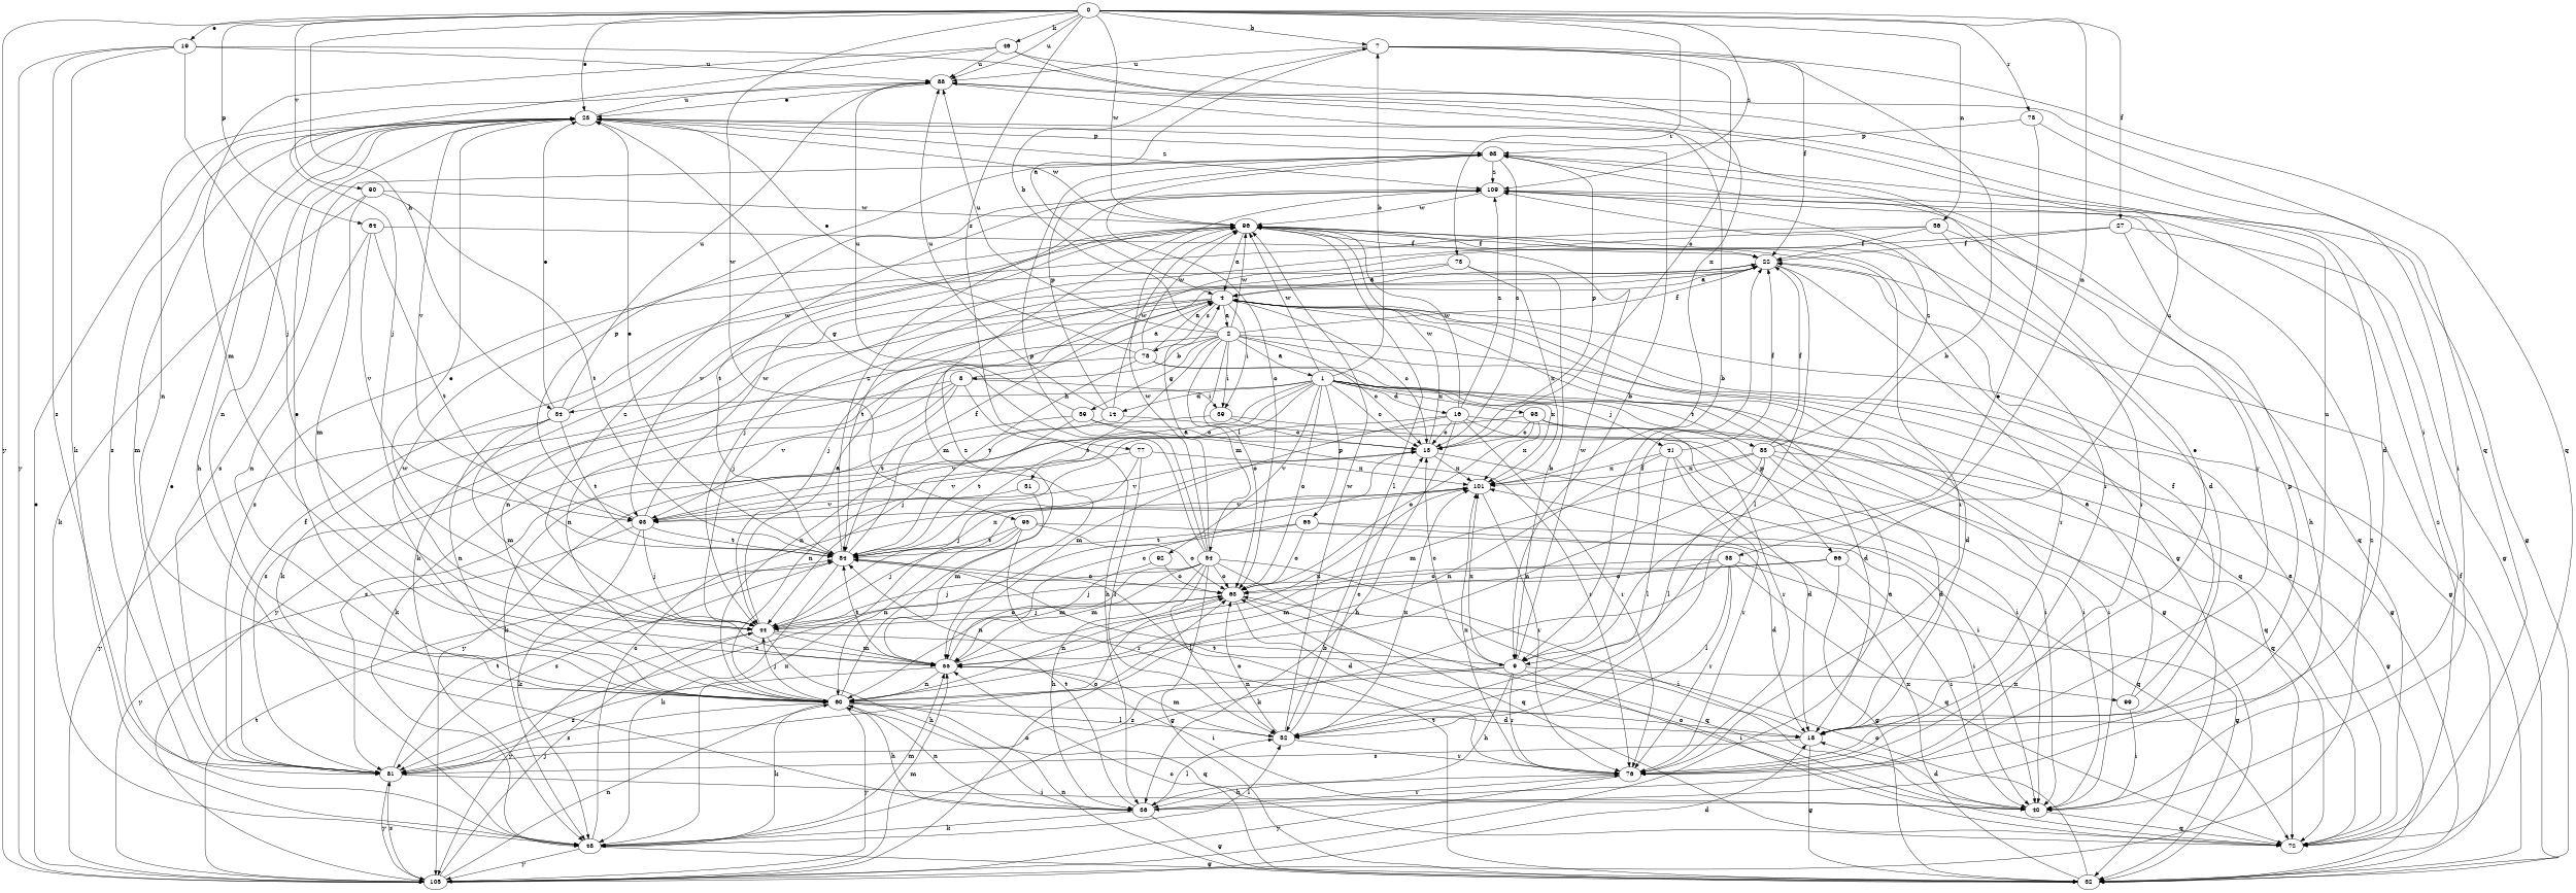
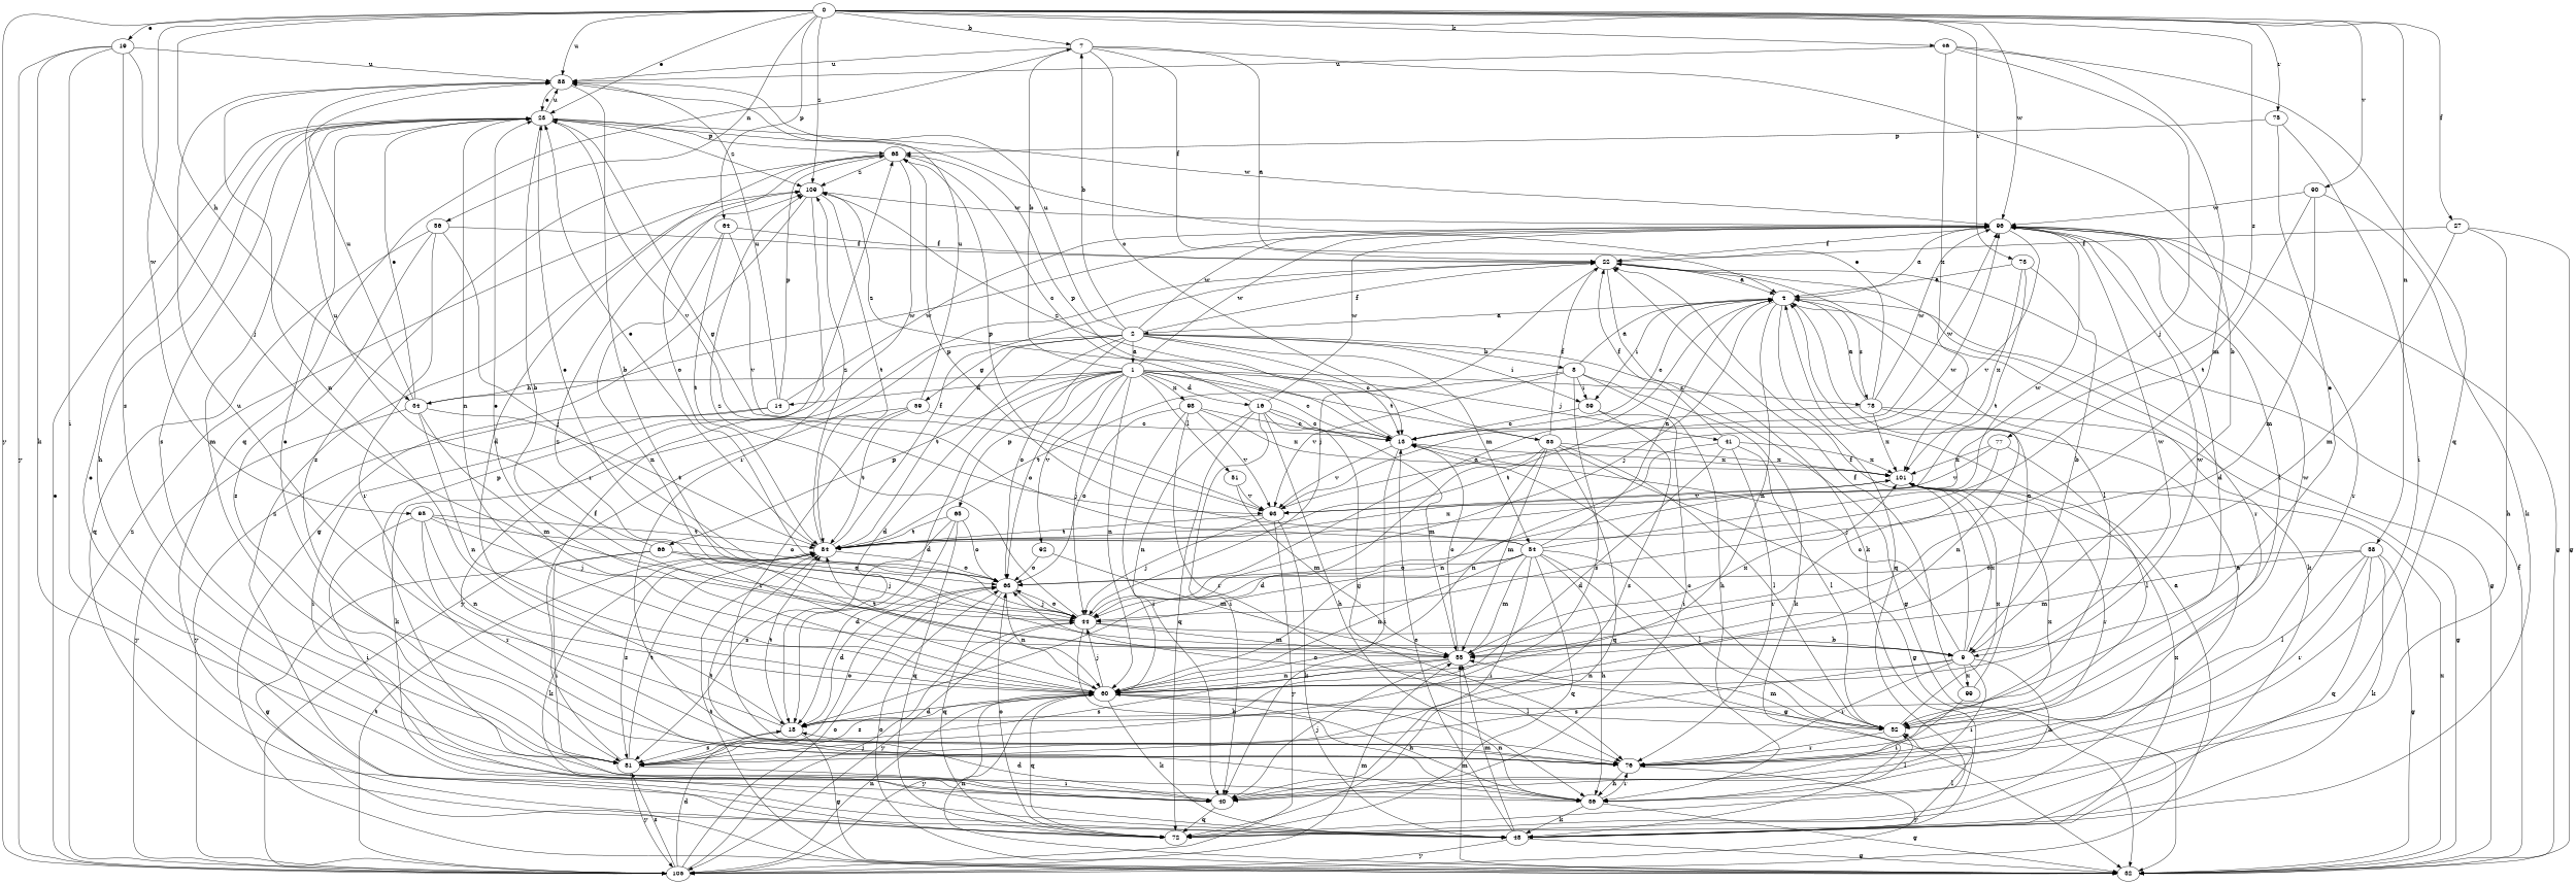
  strict digraph {
    0
    7
    19
    23
    27
    34
    46
    56
    58
    64
    73
    75
    77
    88
    90
    95
    96
    105
    109
    13
    n21 [label=22]
    4
    72
    9
    44
    48
    81
    40
    60
    36
    93
    68
    32
    55
    84
    101
    76
    63
    52
    18
    1
    14
    16
    41
    51
    65
    66
    78
    83
    92
    98
    2
    8
    n54 [label=59]
    39
    54
    99
    0 -> 7 [label=b]
    0 -> 19 [label=e]
    0 -> 23 [label=e]
    0 -> 27 [label=f]
    0 -> 34 [label=h]
    0 -> 46 [label=k]
    0 -> 56 [label=n]
    0 -> 58 [label=n]
    0 -> 64 [label=p]
    0 -> 73 [label=r]
    0 -> 75 [label=r]
    0 -> 77 [label=s]
    0 -> 88 [label=u]
    0 -> 90 [label=v]
    0 -> 95 [label=w]
    0 -> 96 [label=w]
    0 -> 105 [label=y]
    0 -> 109 [label=z]
    7 -> 88 [label=u]
    7 -> 13 [label=c]
    7 -> n21 [label=f]
    7 -> 4 [label=a]
    7 -> 72 [label=q]
    7 -> 9 [label=b]
    19 -> 88 [label=u]
    19 -> 105 [label=y]
    19 -> 44 [label=j]
    19 -> 48 [label=k]
    19 -> 81 [label=s]
    19 -> 40 [label=i]
    23 -> 88 [label=u]
    23 -> 96 [label=w]
    23 -> 109 [label=z]
    23 -> 9 [label=b]
    23 -> 81 [label=s]
    23 -> 60 [label=n]
    23 -> 36 [label=h]
    23 -> 93 [label=v]
    23 -> 68 [label=p]
    27 -> n21 [label=f]
    27 -> 36 [label=h]
    27 -> 32 [label=g]
    27 -> 55 [label=m]
    34 -> 23 [label=e]
    34 -> 88 [label=u]
    34 -> 96 [label=w]
    34 -> 105 [label=y]
    34 -> 60 [label=n]
    34 -> 55 [label=m]
    34 -> 84 [label=t]
    46 -> 88 [label=u]
    46 -> 72 [label=q]
    46 -> 44 [label=j]
    46 -> 55 [label=m]
    46 -> 101 [label=x]
    56 -> n21 [label=f]
    56 -> 72 [label=q]
    56 -> 44 [label=j]
    56 -> 81 [label=s]
    56 -> 76 [label=r]
    58 -> 72 [label=q]
    58 -> 48 [label=k]
    58 -> 32 [label=g]
    58 -> 55 [label=m]
    58 -> 76 [label=r]
    58 -> 63 [label=o]
    58 -> 52 [label=l]
    64 -> n21 [label=f]
    64 -> 60 [label=n]
    64 -> 93 [label=v]
    64 -> 84 [label=t]
    73 -> 4 [label=a]
    73 -> 9 [label=b]
    73 -> 84 [label=t]
    73 -> 101 [label=x]
    75 -> 9 [label=e]
    75 -> 40 [label=i]
    75 -> 68 [label=p]
    77 -> 44 [label=j]
    77 -> 93 [label=v]
    77 -> 101 [label=x]
    77 -> 52 [label=l]
    88 -> 23 [label=e]
    88 -> 9 [label=b]
    88 -> 60 [label=n]
    90 -> 96 [label=w]
    90 -> 48 [label=k]
    90 -> 55 [label=m]
    90 -> 84 [label=t]
    95 -> 44 [label=j]
    95 -> 40 [label=i]
    95 -> 60 [label=n]
    95 -> 84 [label=t]
    95 -> 76 [label=r]
    95 -> 63 [label=o]
    96 -> n21 [label=f]
    96 -> 4 [label=a]
    96 -> 93 [label=v]
    96 -> 32 [label=g]
    96 -> 76 [label=r]
    96 -> 52 [label=l]
    96 -> 18 [label=d]
    105 -> 23 [label=e]
    105 -> 109 [label=z]
    105 -> 4 [label=a]
    105 -> 44 [label=j]
    105 -> 81 [label=s]
    105 -> 60 [label=n]
    105 -> 55 [label=m]
    105 -> 84 [label=t]
    105 -> 63 [label=o]
    105 -> 18 [label=d]
    109 -> 96 [label=w]
    109 -> 32 [label=g]
    109 -> 84 [label=t]
    109 -> 76 [label=r]
    13 -> 96 [label=w]
    13 -> 40 [label=i]
    13 -> 93 [label=v]
    13 -> 68 [label=p]
    13 -> 101 [label=x]
    n21 -> 4 [label=a]
    n21 -> 44 [label=j]
    n21 -> 48 [label=k]
    n21 -> 76 [label=r]
    n21 -> 52 [label=l]
    4 -> 13 [label=c]
    4 -> 72 [label=q]
    4 -> 44 [label=j]
    4 -> 48 [label=k]
    4 -> 60 [label=n]
    4 -> 32 [label=g]
    4 -> 78 [label=s]
    4 -> 2 [label=a]
    4 -> 39 [label=i]
    72 -> 109 [label=z]
    72 -> 4 [label=a]
    72 -> 63 [label=o]
    9 -> 96 [label=w]
    9 -> 13 [label=c]
    9 -> n21 [label=f]
    9 -> 81 [label=s]
    9 -> 40 [label=i]
    9 -> 60 [label=n]
    9 -> 36 [label=h]
    9 -> 101 [label=x]
    9 -> 76 [label=r]
    9 -> 99 [label=x]
    44 -> 23 [label=e]
    44 -> 105 [label=y]
    44 -> 109 [label=z]
    44 -> 4 [label=a]
    44 -> 9 [label=b]
    44 -> 36 [label=h]
    44 -> 55 [label=m]
    44 -> 63 [label=o]
    48 -> 23 [label=e]
    48 -> 105 [label=y]
    48 -> 13 [label=c]
    48 -> 32 [label=g]
    48 -> 55 [label=m]
    48 -> 101 [label=x]
    48 -> 52 [label=l]
    81 -> 23 [label=m]
    81 -> 105 [label=y]
    81 -> n21 [label=f]
    81 -> 40 [label=i]
    81 -> 84 [label=t]
    81 -> 63 [label=o]
    40 -> 72 [label=q]
    40 -> 18 [label=d]
    60 -> 23 [label=e]
    60 -> 96 [label=w]
    60 -> 105 [label=y]
    60 -> 109 [label=z]
    60 -> 72 [label=q]
    60 -> 44 [label=j]
    60 -> 48 [label=k]
    60 -> 81 [label=s]
    60 -> 36 [label=h]
    60 -> 52 [label=l]
    60 -> 18 [label=d]
    36 -> 48 [label=k]
    36 -> 60 [label=n]
    36 -> 68 [label=p]
    36 -> 32 [label=g]
    36 -> 84 [label=t]
    36 -> 76 [label=r]
    36 -> 52 [label=l]
    93 -> 96 [label=w]
    93 -> 105 [label=y]
    93 -> 44 [label=j]
    93 -> 48 [label=k]
    93 -> 68 [label=p]
    93 -> 84 [label=t]
    68 -> 109 [label=z]
    68 -> 13 [label=c]
    68 -> 81 [label=s]
    68 -> 76 [label=r]
    68 -> 63 [label=o]
    68 -> 18 [label=d]
    32 -> n21 [label=f]
    32 -> 60 [label=n]
-   32 -> 55 [label=c]
+   32 -> 55 [label=m]
    32 -> 84 [label=t]
    32 -> 101 [label=x]
    32 -> 63 [label=o]
    55 -> 13 [label=c]
    55 -> 81 [label=s]
-   55 -> 40 [label=i]
+   55 -> 40 [label=j]
    55 -> 60 [label=n]
    55 -> 84 [label=t]
    55 -> 101 [label=x]
    84 -> 23 [label=e]
    84 -> 109 [label=z]
    84 -> n21 [label=f]
    84 -> 48 [label=k]
    84 -> 81 [label=s]
    84 -> 101 [label=x]
    84 -> 63 [label=o]
    101 -> 93 [label=v]
    101 -> 76 [label=r]
    76 -> 23 [label=e]
    76 -> 105 [label=y]
    76 -> 36 [label=h]
    76 -> 101 [label=x]
    63 -> 72 [label=q]
    63 -> 44 [label=j]
    63 -> 60 [label=n]
    63 -> 18 [label=d]
    52 -> 96 [label=w]
    52 -> 13 [label=c]
    52 -> 55 [label=m]
    52 -> 101 [label=x]
    52 -> 76 [label=r]
    52 -> 63 [label=o]
    18 -> 88 [label=u]
    18 -> 81 [label=s]
    18 -> 32 [label=g]
    18 -> 84 [label=t]
    1 -> 7 [label=b]
    1 -> 34 [label=h]
    1 -> 96 [label=w]
    1 -> 13 [label=c]
    1 -> 44 [label=j]
    1 -> 60 [label=n]
    1 -> 63 [label=o]
    1 -> 18 [label=d]
    1 -> 14 [label=d]
    1 -> 16 [label=d]
    1 -> 41 [label=j]
    1 -> 51 [label=l]
    1 -> 65 [label=p]
    1 -> 66 [label=p]
+   1 -> 78 [label=s]
    1 -> 83 [label=t]
    1 -> 92 [label=v]
    1 -> 98 [label=x]
    14 -> 88 [label=u]
    14 -> 96 [label=w]
    14 -> 105 [label=y]
    14 -> 40 [label=i]
    14 -> 68 [label=p]
    16 -> 96 [label=w]
    16 -> 109 [label=z]
    16 -> 13 [label=c]
    16 -> 72 [label=q]
    16 -> 40 [label=i]
    16 -> 60 [label=n]
    16 -> 36 [label=h]
    16 -> 55 [label=m]
    16 -> 76 [label=r]
    41 -> n21 [label=f]
    41 -> 60 [label=n]
    41 -> 101 [label=x]
    41 -> 76 [label=r]
    41 -> 52 [label=l]
    41 -> 18 [label=d]
    51 -> 93 [label=v]
    51 -> 55 [label=m]
    65 -> 72 [label=q]
    65 -> 81 [label=s]
    65 -> 84 [label=t]
    65 -> 63 [label=o]
    65 -> 18 [label=d]
    66 -> 88 [label=u]
    66 -> 44 [label=j]
    66 -> 40 [label=i]
    66 -> 32 [label=g]
    66 -> 63 [label=o]
    78 -> 23 [label=e]
    78 -> 96 [label=w]
    78 -> 4 [label=a]
    78 -> 60 [label=n]
    78 -> 32 [label=g]
    78 -> 84 [label=t]
    78 -> 101 [label=x]
    83 -> 109 [label=z]
    83 -> n21 [label=f]
    83 -> 72 [label=q]
    83 -> 60 [label=n]
    83 -> 32 [label=g]
    83 -> 55 [label=m]
    83 -> 101 [label=x]
    83 -> 52 [label=l]
    83 -> 18 [label=d]
    92 -> 55 [label=m]
    92 -> 63 [label=o]
    98 -> 13 [label=c]
    98 -> 40 [label=i]
    98 -> 93 [label=v]
    98 -> 101 [label=x]
    98 -> 76 [label=r]
    98 -> 63 [label=o]
    2 -> 7 [label=b]
    2 -> 88 [label=u]
    2 -> 96 [label=w]
    2 -> 105 [label=y]
    2 -> 13 [label=c]
    2 -> n21 [label=f]
    2 -> 32 [label=g]
    2 -> 84 [label=t]
    2 -> 63 [label=o]
    2 -> 18 [label=d]
    2 -> 1 [label=a]
    2 -> 8 [label=b]
    2 -> n54 [label=g]
    2 -> 39 [label=i]
    2 -> 54 [label=m]
    8 -> 4 [label=a]
    8 -> 48 [label=k]
    8 -> 81 [label=s]
    8 -> 36 [label=h]
    8 -> 93 [label=v]
    8 -> 84 [label=t]
    8 -> 39 [label=i]
    n54 -> 88 [label=u]
    n54 -> 13 [label=c]
    n54 -> 48 [label=k]
    n54 -> 84 [label=t]
    n54 -> 76 [label=r]
    39 -> 13 [label=c]
    39 -> 81 [label=s]
    39 -> 40 [label=i]
    54 -> 23 [label=g]
    54 -> 96 [label=w]
    54 -> 4 [label=a]
    54 -> 72 [label=q]
    54 -> 44 [label=j]
    54 -> 40 [label=i]
    54 -> 60 [label=n]
    54 -> 36 [label=h]
    54 -> 68 [label=p]
    54 -> 32 [label=g]
    54 -> 55 [label=m]
    54 -> 63 [label=o]
    54 -> 52 [label=l]
    99 -> n21 [label=f]
    99 -> 4 [label=a]
    99 -> 40 [label=i]
  }
